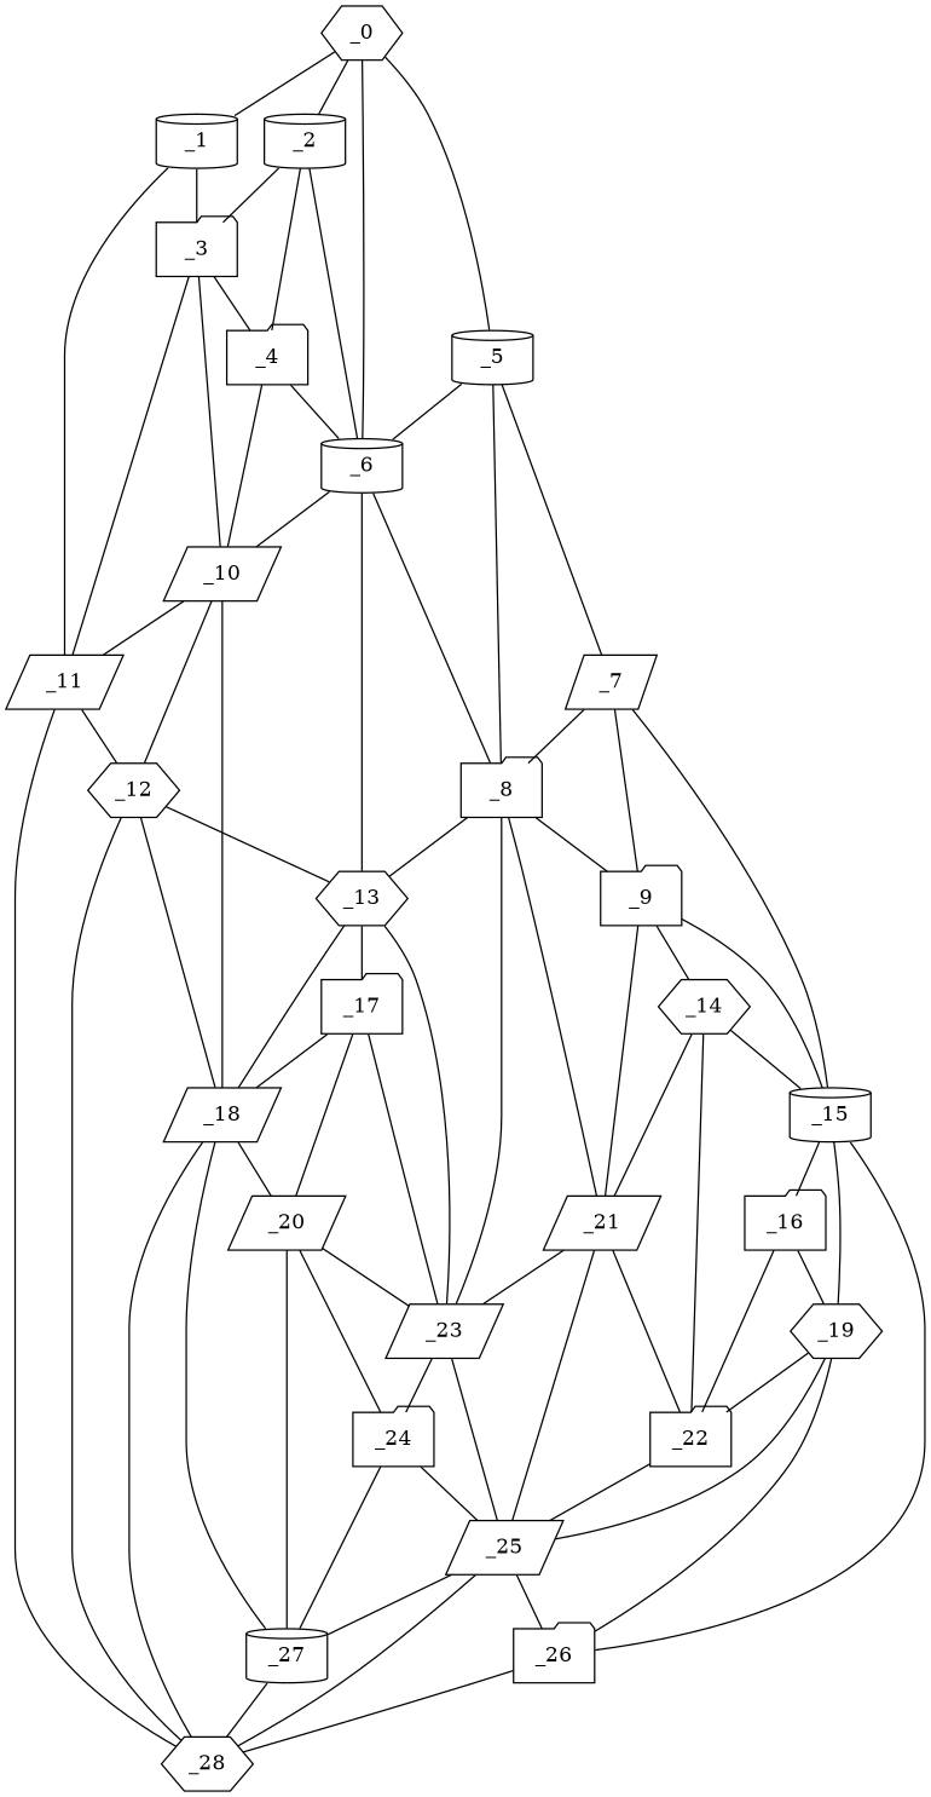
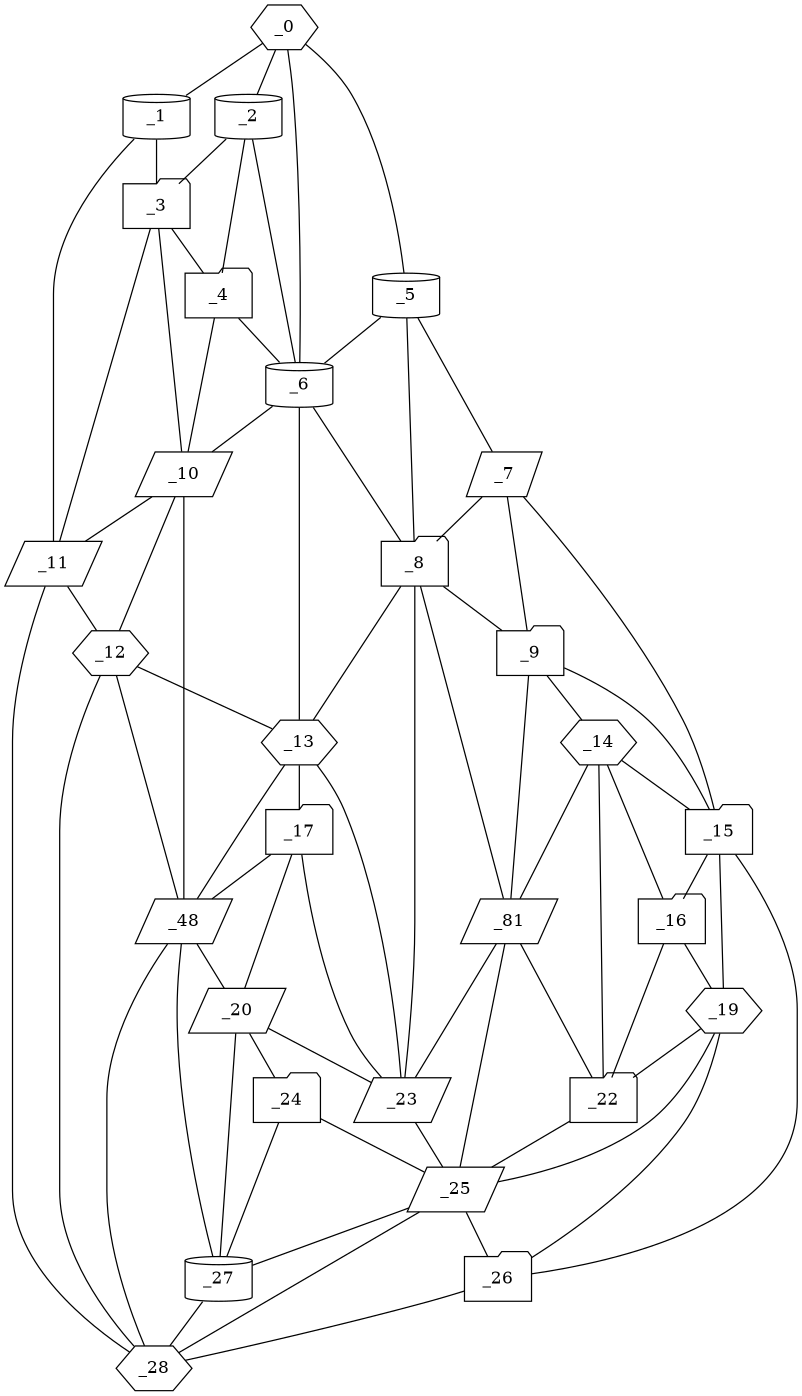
  graph {
    node [shape=folder x=39 y=13]
    edge [valence=2]
    _0 [shape=hexagon x=26 y=47]
    _1 [shape=cylinder x=34]
    _2 [shape=cylinder x=36 y=35]
    _5 [shape=cylinder x=42 y=68]
    _6 [shape=cylinder x=43 y=53]
    _3 [y=22]
    _11 [shape=parallelogram x=65 y=5]
    _4 [y=29]
    _7 [shape=parallelogram x=48 y=92]
    _8 [x=49 y=78]
    _10 [shape=parallelogram x=64 y=27]
    _13 [shape=hexagon x=71 y=41]
    _9 [x=58 y=97]
-   _15 [shape=cylinder x=75 y=123]
+   _15 [x=75 y=123]
    _12 [shape=hexagon x=71]
    _28 [shape=hexagon x=110 y=10]
-   _21 [shape=parallelogram x=89 y=97]
+   _21 [shape=parallelogram x=89 y=97 label=_81]
    _23 [shape=parallelogram x=90 y=44]
-   _18 [shape=parallelogram x=83 y=26]
+   _18 [shape=parallelogram x=83 y=26 label=_48]
    _17 [x=81 y=40]
    _14 [shape=hexagon x=74 y=104]
    _16 [x=78 y=108]
    _19 [shape=hexagon x=85 y=118]
    _26 [x=101 y=118]
    _20 [shape=parallelogram x=88 y=29]
    _27 [shape=cylinder x=105 y=21]
    _22 [x=89 y=103]
    _25 [shape=parallelogram x=100 y=110]
    _24 [x=97 y=35]
    _0 -- _1 [valence=1]
    _0 -- _2 [valence=1]
    _0 -- _5
    _0 -- _6
    _1 -- _3
    _1 -- _11 [valence=1]
    _2 -- _6
    _2 -- _3
    _2 -- _4
    _5 -- _6
    _5 -- _7
    _5 -- _8
    _6 -- _8
    _6 -- _10 [valence=1]
    _6 -- _13
    _3 -- _11
    _3 -- _4
    _3 -- _10 [valence=1]
    _11 -- _12
    _11 -- _28 [valence=1]
    _4 -- _6
    _4 -- _10
    _7 -- _8
    _7 -- _9 [valence=1]
    _7 -- _15 [valence=1]
    _8 -- _13 [valence=1]
    _8 -- _9
    _8 -- _21
    _8 -- _23
    _10 -- _11 [valence=1]
    _10 -- _12
    _10 -- _18
    _13 -- _23
    _13 -- _18
    _13 -- _17 [valence=1]
    _9 -- _15
    _9 -- _21 [valence=1]
    _9 -- _14 [valence=1]
    _15 -- _16
    _15 -- _19
    _15 -- _26 [valence=1]
    _12 -- _13
    _12 -- _28
    _12 -- _18
    _21 -- _23 [valence=1]
    _21 -- _22
    _21 -- _25
    _23 -- _25
-   _23 -- _24 [valence=1]
    _18 -- _28
    _18 -- _20
    _18 -- _27
    _17 -- _23
    _17 -- _18 [valence=1]
    _17 -- _20
    _14 -- _15
    _14 -- _21
+   _14 -- _16 [valence=1]
    _14 -- _22 [valence=1]
    _16 -- _19 [valence=1]
    _16 -- _22
    _19 -- _26
    _19 -- _22
    _19 -- _25
    _26 -- _28 [valence=1]
    _20 -- _23 [valence=1]
    _20 -- _27 [valence=1]
    _20 -- _24 [valence=1]
    _27 -- _28 [valence=1]
    _22 -- _25
    _25 -- _28 [valence=1]
    _25 -- _26
    _25 -- _27 [valence=1]
    _24 -- _27
    _24 -- _25
  }
